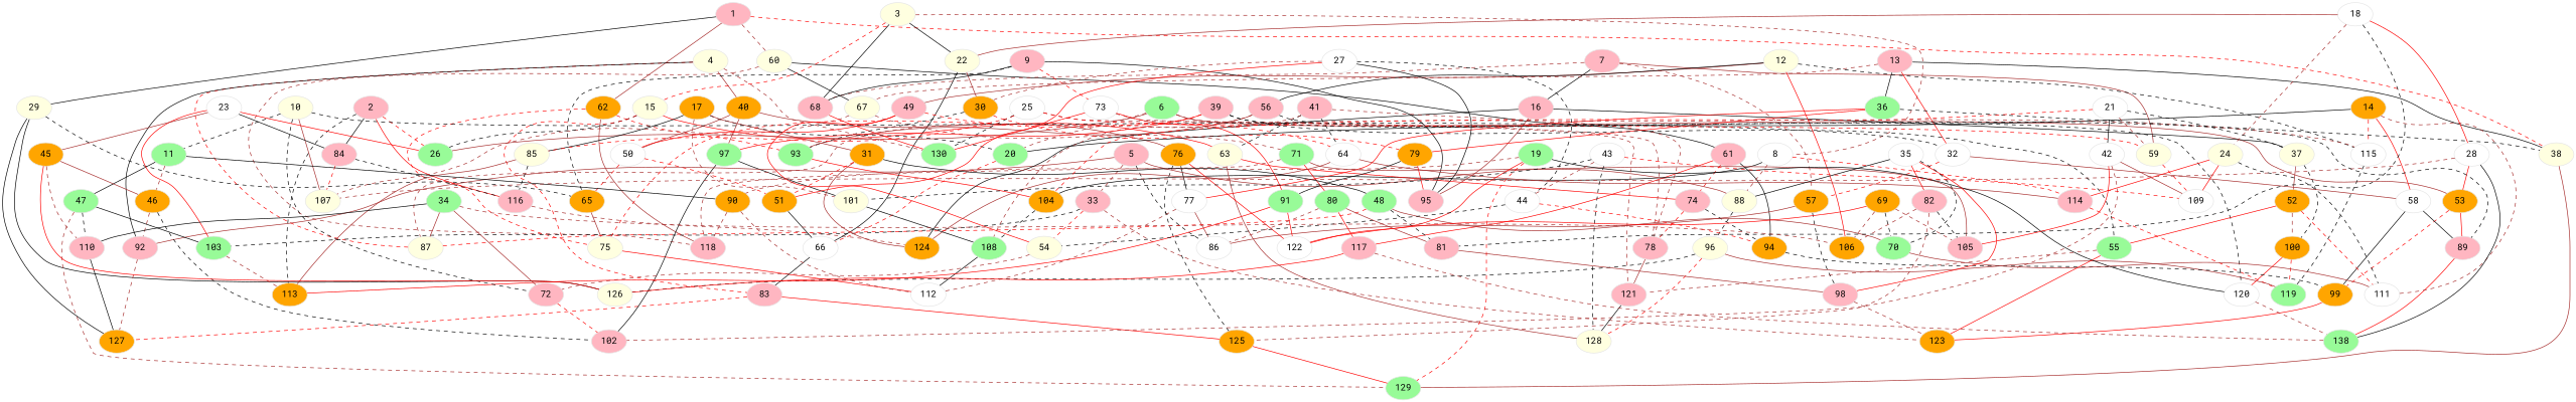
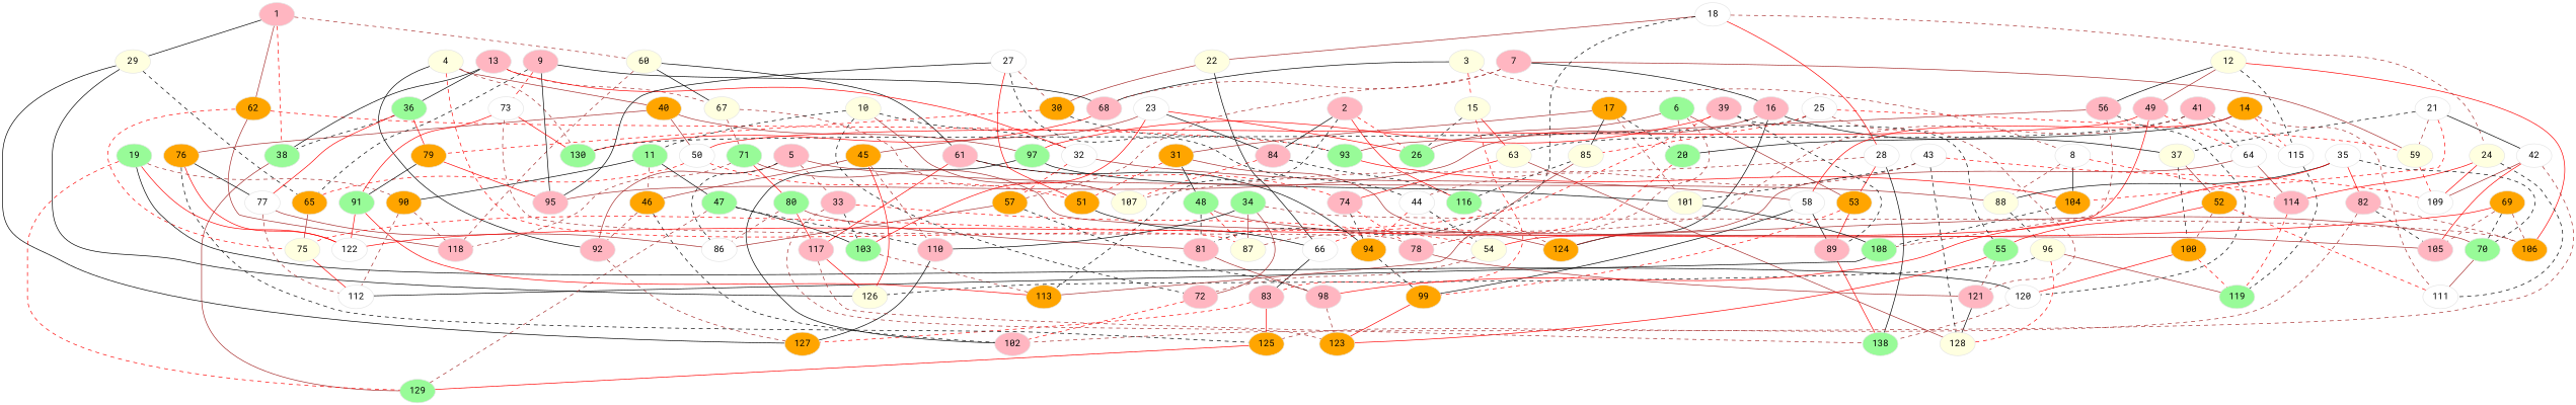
  graph {
    fontname="Roboto Mono"
    node [color=gray90 fillcolor=lightpink fontname="Roboto Mono" style=filled]
    edge [color=brown fontname="Roboto Mono" style=dashed]
    29 [fillcolor=lightyellow]
    1
-   38 [fillcolor=lightyellow]
+   38 [fillcolor=palegreen]
    60 [fillcolor=lightyellow]
    62 [fillcolor=orange]
    65 [fillcolor=orange]
    126 [fillcolor=lightyellow]
    127 [fillcolor=orange]
    129 [fillcolor=palegreen]
    67 [fillcolor=lightyellow]
    61
    118
    93 [fillcolor=palegreen]
    75 [fillcolor=lightyellow]
    26 [fillcolor=palegreen]
    2
    84
    113 [fillcolor=orange]
-   116
+   116 [fillcolor=palegreen]
    107 [fillcolor=lightyellow]
    124 [fillcolor=orange]
    3 [fillcolor=lightyellow]
    8 [fillcolor=white]
    15 [fillcolor=lightyellow]
    22 [fillcolor=lightyellow]
    68
    88 [fillcolor=lightyellow]
    104 [fillcolor=orange]
    114
    63 [fillcolor=lightyellow]
    83
    66 [fillcolor=white]
    30 [fillcolor=orange]
    130 [fillcolor=palegreen]
    4 [fillcolor=lightyellow]
    40 [fillcolor=orange]
    87 [fillcolor=lightyellow]
    92
    97 [fillcolor=palegreen]
    50 [fillcolor=white]
    76 [fillcolor=orange]
    5
    33
    86 [fillcolor=white]
    103 [fillcolor=palegreen]
    54 [fillcolor=lightyellow]
    123 [fillcolor=orange]
    96 [fillcolor=lightyellow]
    6 [fillcolor=palegreen]
    20 [fillcolor=palegreen]
    53 [fillcolor=orange]
    78
    89
    99 [fillcolor=orange]
    121
    7
    16
    57 [fillcolor=orange]
    59 [fillcolor=lightyellow]
    95
    37 [fillcolor=lightyellow]
    98
    109 [fillcolor=white]
    108 [fillcolor=palegreen]
    119 [fillcolor=palegreen]
    9
    73 [fillcolor=white]
    91 [fillcolor=palegreen]
    10 [fillcolor=lightyellow]
    11 [fillcolor=palegreen]
    32 [fillcolor=white]
    72
    46 [fillcolor=orange]
    47 [fillcolor=palegreen]
    90 [fillcolor=orange]
    58 [fillcolor=white]
    102
    110
    112 [fillcolor=white]
    12 [fillcolor=lightyellow]
    49
    56
    106 [fillcolor=orange]
    115 [fillcolor=white]
    64 [fillcolor=white]
    120 [fillcolor=white]
    13
    36 [fillcolor=palegreen]
    79 [fillcolor=orange]
    77 [fillcolor=white]
    71 [fillcolor=palegreen]
    14 [fillcolor=orange]
    111 [fillcolor=white]
    128 [fillcolor=lightyellow]
    74
    125 [fillcolor=orange]
    52 [fillcolor=orange]
    100 [fillcolor=orange]
    17 [fillcolor=orange]
    31 [fillcolor=orange]
    85 [fillcolor=lightyellow]
    101 [fillcolor=lightyellow]
    51 [fillcolor=orange]
    48 [fillcolor=palegreen]
    18 [fillcolor=white]
    24 [fillcolor=lightyellow]
    28 [fillcolor=white]
    81
    n109 [fillcolor=palegreen label=138]
    19 [fillcolor=palegreen]
    122 [fillcolor=white]
    21 [fillcolor=white]
    42 [fillcolor=white]
    105
    23 [fillcolor=white]
    45 [fillcolor=orange]
    25 [fillcolor=white]
    27 [fillcolor=white]
    44 [fillcolor=white]
    94 [fillcolor=orange]
    70 [fillcolor=palegreen]
    34 [fillcolor=palegreen]
    35 [fillcolor=white]
    82
    55 [fillcolor=palegreen]
    39
    41
    43 [fillcolor=white]
    117
    80 [fillcolor=palegreen]
    69 [fillcolor=orange]
    29 -- 65 [color=black]
    29 -- 126 [color=black style=solid]
    29 -- 127 [color=black style=solid]
    1 -- 29 [color=black style=solid]
    1 -- 38 [color=red]
    1 -- 60
    1 -- 62 [style=solid]
    38 -- 129 [style=solid]
    60 -- 67 [color=black style=solid]
    60 -- 61 [color=black style=solid]
    60 -- 118
    62 -- 118 [style=solid]
    62 -- 93 [color=red]
    62 -- 75 [color=red]
    65 -- 75 [style=solid]
    67 -- 107
    67 -- 71
    61 -- 74 [color=red]
    61 -- 94 [color=black style=solid]
    61 -- 117 [color=red style=solid]
    93 -- 104 [color=red style=solid]
    75 -- 112 [color=red style=solid]
    2 -- 26 [color=red]
    2 -- 84 [color=black style=solid]
    2 -- 113 [color=black]
    2 -- 116 [color=red style=solid]
    84 -- 116 [color=black]
    84 -- 107 [color=red]
    116 -- 124
    3 -- 8
    3 -- 15 [color=red]
-   3 -- 22 [color=black style=solid]
    3 -- 68 [color=black style=solid]
    8 -- 88
    8 -- 104 [color=black style=solid]
    8 -- 114 [color=red]
    15 -- 26 [color=black]
    15 -- 63 [color=red style=solid]
    15 -- 83 [color=red]
    22 -- 66 [color=black style=solid]
    22 -- 30 [style=solid]
    68 -- 130 [color=red style=solid]
    88 -- 96 [color=black]
    104 -- 108 [color=black]
    114 -- 119 [color=red]
    63 -- 128 [style=solid]
    63 -- 74 [color=red style=solid]
    83 -- 127 [color=red]
    83 -- 125 [color=red style=solid]
    66 -- 83 [color=black style=solid]
    30 -- 93 [color=black]
    30 -- 79 [color=red]
    4 -- 130
    4 -- 40 [style=solid]
    4 -- 87 [color=red]
    4 -- 92 [color=black style=solid]
    40 -- 97 [style=solid]
    40 -- 50 [style=solid]
    40 -- 76 [style=solid]
    92 -- 127
    97 -- 102 [color=black style=solid]
    97 -- 101 [color=black style=solid]
    50 -- 65 [color=red]
    50 -- 51 [color=red]
    76 -- 77 [color=black style=solid]
    76 -- 125 [color=black]
    76 -- 122 [color=red style=solid]
    5 -- 88 [style=solid]
    5 -- 92 [style=solid]
    5 -- 33
    5 -- 86 [color=black]
    33 -- 103 [color=black]
    33 -- 54 [color=red]
    33 -- 123
    103 -- 113
    54 -- 72
    96 -- 126 [color=black]
    96 -- 119 [style=solid]
    96 -- 128 [color=red]
    6 -- 26 [style=solid]
    6 -- 20
    6 -- 53 [style=solid]
    6 -- 78
    20 -- 66 [color=red]
    53 -- 89 [color=red style=solid]
    53 -- 99 [color=red]
    78 -- 121 [style=solid]
    89 -- n109 [color=red style=solid]
    99 -- 123 [color=red style=solid]
    121 -- 128 [color=black style=solid]
    7 -- 68
    7 -- 16 [color=black style=solid]
    7 -- 57
    7 -- 59 [style=solid]
    16 -- 124 [color=black style=solid]
    16 -- 95 [style=solid]
    16 -- 37 [color=black style=solid]
    57 -- 86 [style=solid]
    57 -- 98 [color=black]
    59 -- 109 [color=red]
    37 -- 52 [style=solid]
    37 -- 100 [color=black]
    98 -- 123
    108 -- 112 [color=black style=solid]
    9 -- 65 [color=black]
    9 -- 68 [color=black style=solid]
    9 -- 95 [color=black style=solid]
    9 -- 73 [color=red]
    73 -- 130 [color=red style=solid]
    73 -- 78
    73 -- 91 [color=red style=solid]
    91 -- 113 [color=red style=solid]
    91 -- 122 [color=red style=solid]
    10 -- 107 [style=solid]
    10 -- 11 [color=black]
    10 -- 32 [color=black]
    10 -- 72 [color=black]
    11 -- 46
    11 -- 47 [color=black style=solid]
    11 -- 90 [color=black style=solid]
    32 -- 57 [color=red]
    32 -- 58 [style=solid]
    72 -- 102 [color=red]
    46 -- 92
    46 -- 102 [color=black]
    47 -- 129
    47 -- 103 [color=black style=solid]
    47 -- 110 [color=black]
    90 -- 118
    90 -- 112
    58 -- 89 [color=black style=solid]
    58 -- 99 [color=black style=solid]
    110 -- 127 [color=black style=solid]
    12 -- 49 [style=solid]
    12 -- 56 [color=black style=solid]
    12 -- 106 [color=red style=solid]
    12 -- 115 [color=black]
    49 -- 50 [color=red style=solid]
    49 -- 54 [color=red style=solid]
    49 -- 64 [color=red]
    56 -- 93 [style=solid]
    56 -- 108
    56 -- 120 [color=black]
    115 -- 119 [color=black]
    64 -- 124 [style=solid]
    64 -- 114 [style=solid]
    120 -- n109
    13 -- 38 [color=black style=solid]
    13 -- 67
    13 -- 32 [color=red style=solid]
    13 -- 36 [color=black style=solid]
    36 -- 38 [color=black]
    36 -- 79 [color=red style=solid]
    36 -- 77 [color=red style=solid]
    79 -- 95 [color=red style=solid]
    79 -- 91 [color=black style=solid]
    77 -- 86 [style=solid]
    77 -- 112
    71 -- 118
    71 -- 105 [style=solid]
    71 -- 80 [color=red style=solid]
    14 -- 20 [color=black style=solid]
    14 -- 58 [color=red style=solid]
    14 -- 115 [color=red]
    14 -- 111
    74 -- 78 [color=red]
    74 -- 94 [color=black]
    125 -- 129 [color=red style=solid]
    52 -- 111 [color=red]
    52 -- 100
    52 -- 55 [color=red style=solid]
    100 -- 119 [color=red]
    100 -- 120 [color=red style=solid]
    17 -- 20 [color=black]
    17 -- 31 [style=solid]
    17 -- 85 [color=black style=solid]
    17 -- 101
    31 -- 124 [style=solid]
    31 -- 51 [color=red]
    31 -- 48 [color=black style=solid]
    85 -- 113 [style=solid]
    85 -- 116 [color=black]
    101 -- 108 [color=black style=solid]
    51 -- 66 [color=black style=solid]
    48 -- 87 [color=red]
    48 -- 81 [color=black]
    48 -- 70 [style=solid]
    18 -- 22 [style=solid]
    18 -- 24
    18 -- 28 [color=red style=solid]
    18 -- 81 [color=black]
    24 -- 114 [color=red style=solid]
    24 -- 109 [color=red style=solid]
    24 -- 111 [color=black]
    28 -- 107
    28 -- 53 [color=red style=solid]
    28 -- n109 [color=black style=solid]
    81 -- 98 [style=solid]
    19 -- 129 [color=red]
    19 -- 90
    19 -- 120 [color=black style=solid]
    19 -- 122 [color=red style=solid]
    21 -- 104 [color=red]
    21 -- 59
    21 -- 37 [color=black]
    21 -- 42 [color=black style=solid]
    42 -- 109 [style=solid]
    42 -- 102
    42 -- 105 [color=red style=solid]
    23 -- 26 [color=red style=solid]
    23 -- 84 [color=black style=solid]
    23 -- 103 [color=red style=solid]
    23 -- 45 [style=solid]
    45 -- 126 [color=red style=solid]
    45 -- 46 [style=solid]
    45 -- 110
    25 -- 130 [color=black]
    25 -- 121
    25 -- 59 [color=red]
    25 -- 85 [color=red]
    27 -- 30
    27 -- 95 [color=black style=solid]
    27 -- 51 [color=red style=solid]
    27 -- 44 [color=black]
    44 -- 54 [color=black]
    44 -- 94 [color=red]
    94 -- 99 [color=black]
    70 -- 111 [style=solid]
    34 -- 87 [style=solid]
    34 -- 72 [style=solid]
    34 -- 110 [color=black style=solid]
    34 -- 106
    35 -- 88 [color=black style=solid]
    35 -- 98 [color=red style=solid]
    35 -- 70 [color=black]
    35 -- 82 [color=red style=solid]
    82 -- 106
    82 -- 125
    82 -- 105 [color=black]
    55 -- 123 [color=red style=solid]
    55 -- 121
    39 -- 75 [color=red]
    39 -- 97 [color=red style=solid]
    39 -- 89 [color=black]
    39 -- 55 [color=black]
    41 -- 63 [color=black]
    41 -- 87
    41 -- 115
    41 -- 64 [color=black]
    43 -- 109 [color=red]
    43 -- 128 [color=black]
    43 -- 101 [color=black]
    43 -- 44
    117 -- 126 [color=red style=solid]
    117 -- n109
    80 -- 86
    80 -- 81 [style=solid]
    80 -- 117 [color=red style=solid]
    69 -- 106
    69 -- 122 [color=red style=solid]
    69 -- 105
    69 -- 70 [color=black]
  }
